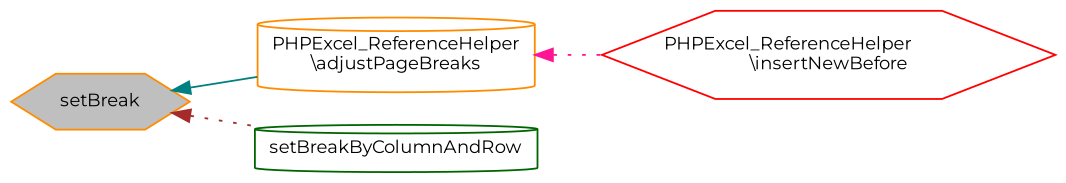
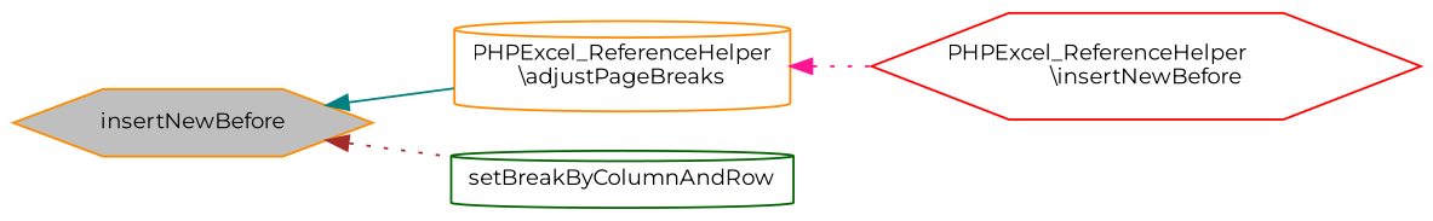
  digraph {
    rankdir=LR
    fontname=Montserrat
    node [color=darkorange fillcolor=white fontname=Montserrat fontsize=10 shape=hexagon style=filled]
    edge [dir=back fontname=Montserrat fontsize=10 labelfontname=Helvetica labelfontsize=10 style=dotted]
-   n1 [fillcolor=grey75 fontcolor=black height=0.2 label=setBreak width=0.4]
+   n1 [fillcolor=grey75 fontcolor=black height=0.2 label=insertNewBefore width=0.4]
    n2 [height=0.2 label="PHPExcel_ReferenceHelper\l\\adjustPageBreaks" shape=cylinder width=0.4]
    n3 [color=darkgreen height=0.2 label=setBreakByColumnAndRow shape=cylinder width=0.4]
    n4 [color=red height=0.2 label="PHPExcel_ReferenceHelper\l\\insertNewBefore" width=0.4]
    n1 -> n2 [color=teal style=solid]
    n1 -> n3 [color=brown]
    n2 -> n4 [color=deeppink]
  }
